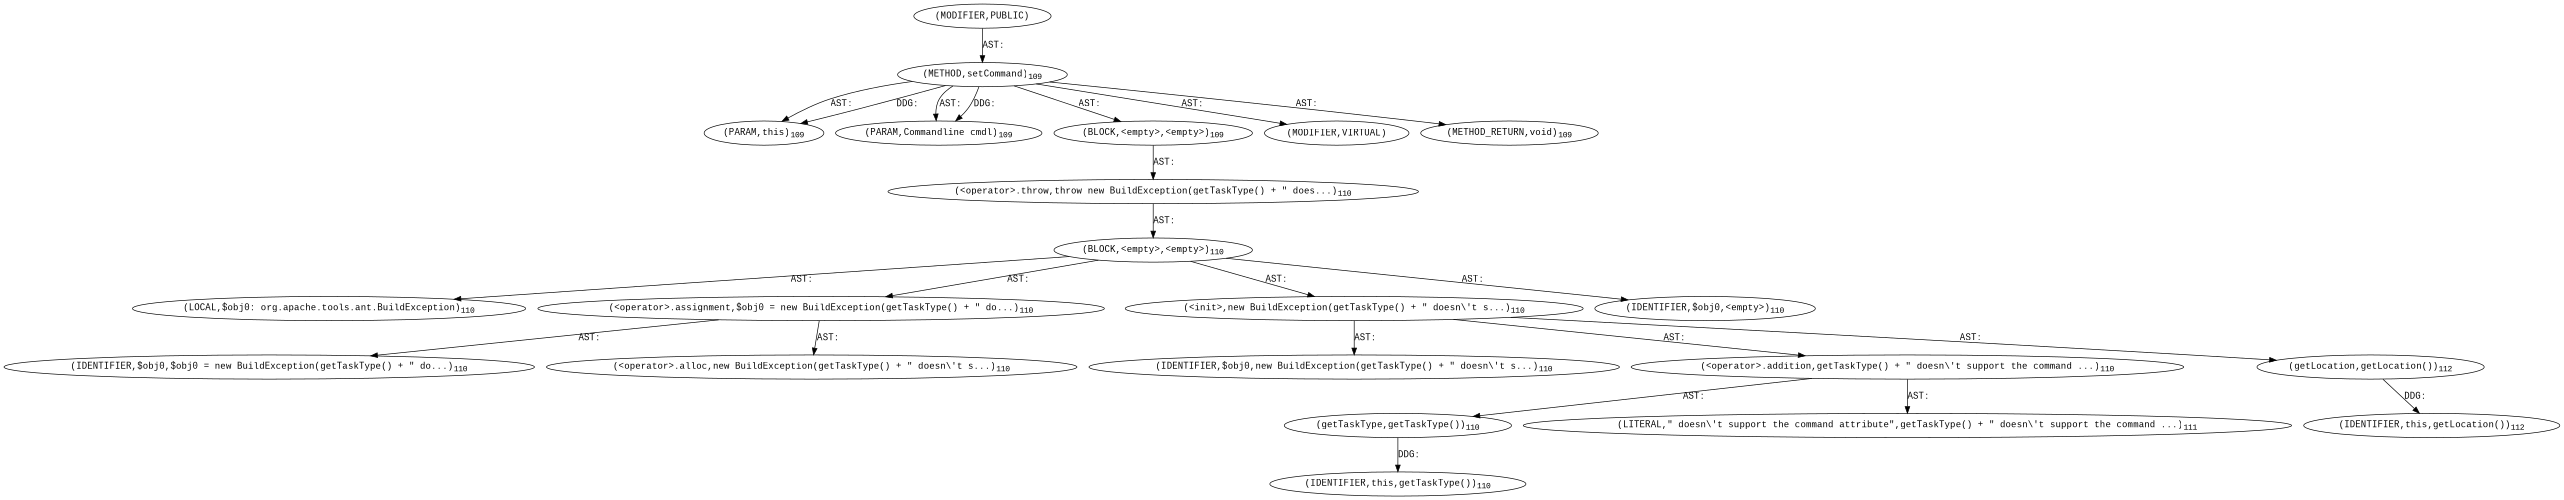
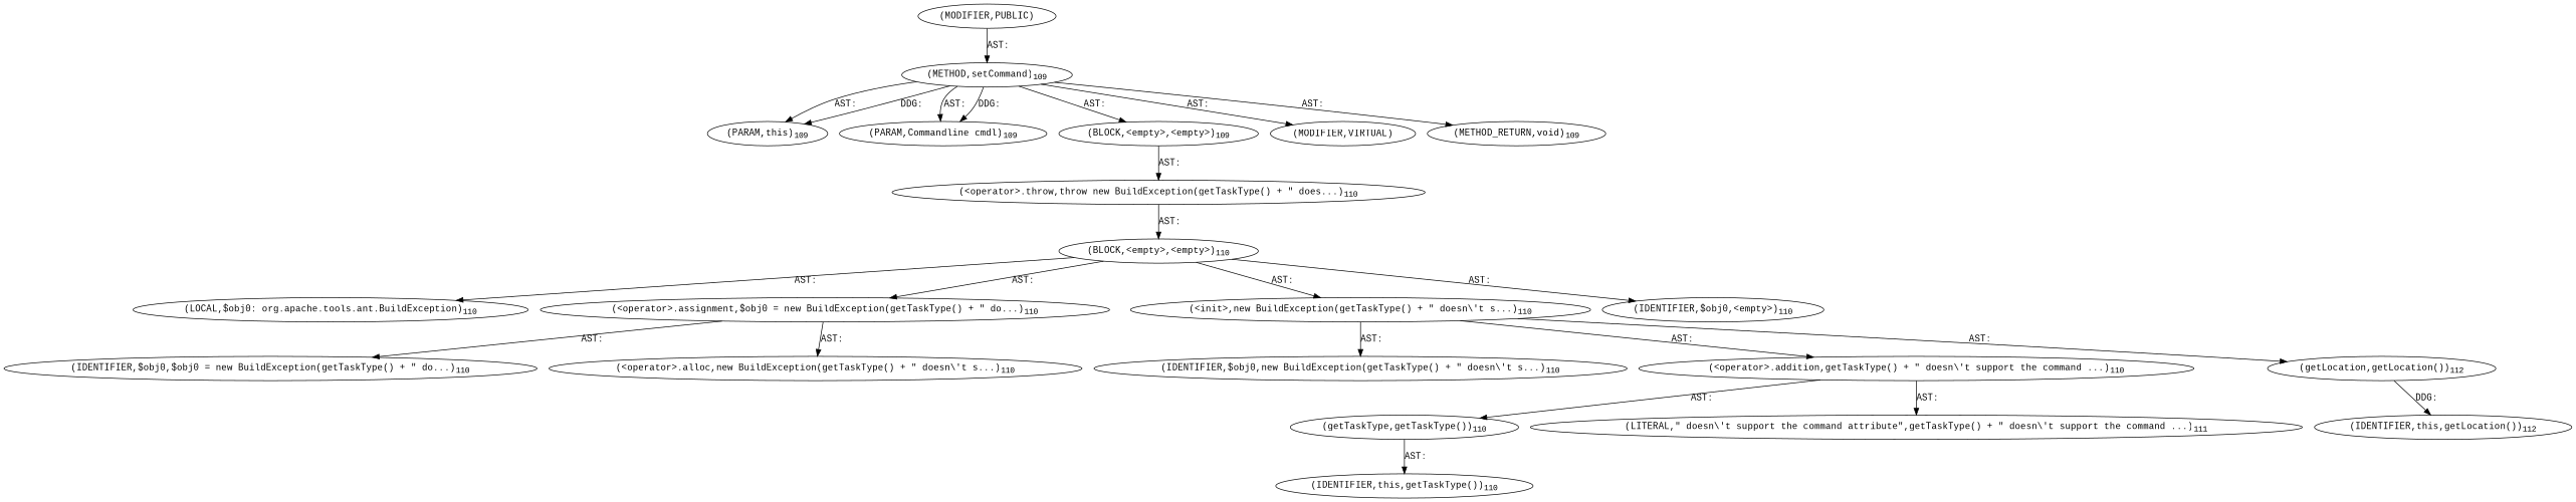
  digraph {
    fontname="Liberation Mono"
    node [fontname="Liberation Mono"]
    edge [fontname="Liberation Mono"]
    n1 [label=<(METHOD,setCommand)<SUB>109</SUB>>]
    n2 [label=<(PARAM,this)<SUB>109</SUB>>]
    n3 [label=<(PARAM,Commandline cmdl)<SUB>109</SUB>>]
    n4 [label=<(BLOCK,&lt;empty&gt;,&lt;empty&gt;)<SUB>109</SUB>>]
    n5 [label=<(MODIFIER,VIRTUAL)>]
    n6 [label=<(METHOD_RETURN,void)<SUB>109</SUB>>]
    n7 [label=<(&lt;operator&gt;.throw,throw new BuildException(getTaskType() + &quot; does...)<SUB>110</SUB>>]
    n8 [label=<(MODIFIER,PUBLIC)>]
    n9 [label=<(BLOCK,&lt;empty&gt;,&lt;empty&gt;)<SUB>110</SUB>>]
    n10 [label=<(LOCAL,$obj0: org.apache.tools.ant.BuildException)<SUB>110</SUB>>]
    n11 [label=<(&lt;operator&gt;.assignment,$obj0 = new BuildException(getTaskType() + &quot; do...)<SUB>110</SUB>>]
    n12 [label=<(&lt;init&gt;,new BuildException(getTaskType() + &quot; doesn\'t s...)<SUB>110</SUB>>]
    n13 [label=<(IDENTIFIER,$obj0,&lt;empty&gt;)<SUB>110</SUB>>]
    n14 [label=<(IDENTIFIER,$obj0,$obj0 = new BuildException(getTaskType() + &quot; do...)<SUB>110</SUB>>]
    n15 [label=<(&lt;operator&gt;.alloc,new BuildException(getTaskType() + &quot; doesn\'t s...)<SUB>110</SUB>>]
    n16 [label=<(IDENTIFIER,$obj0,new BuildException(getTaskType() + &quot; doesn\'t s...)<SUB>110</SUB>>]
    n17 [label=<(&lt;operator&gt;.addition,getTaskType() + &quot; doesn\'t support the command ...)<SUB>110</SUB>>]
    n18 [label=<(getLocation,getLocation())<SUB>112</SUB>>]
    n19 [label=<(getTaskType,getTaskType())<SUB>110</SUB>>]
    n20 [label=<(LITERAL,&quot; doesn\'t support the command attribute&quot;,getTaskType() + &quot; doesn\'t support the command ...)<SUB>111</SUB>>]
    n21 [label=<(IDENTIFIER,this,getLocation())<SUB>112</SUB>>]
    n22 [label=<(IDENTIFIER,this,getTaskType())<SUB>110</SUB>>]
    n1 -> n2 [label="AST: "]
    n1 -> n2 [label="DDG: "]
    n1 -> n3 [label="AST: "]
    n1 -> n3 [label="DDG: "]
    n1 -> n4 [label="AST: "]
    n1 -> n5 [label="AST: "]
    n1 -> n6 [label="AST: "]
    n4 -> n7 [label="AST: "]
    n7 -> n9 [label="AST: "]
    n8 -> n1 [label="AST: "]
    n9 -> n10 [label="AST: "]
    n9 -> n11 [label="AST: "]
    n9 -> n12 [label="AST: "]
    n9 -> n13 [label="AST: "]
    n11 -> n14 [label="AST: "]
    n11 -> n15 [label="AST: "]
    n12 -> n16 [label="AST: "]
    n12 -> n17 [label="AST: "]
    n12 -> n18 [label="AST: "]
    n17 -> n19 [label="AST: "]
    n17 -> n20 [label="AST: "]
    n18 -> n21 [label="DDG: "]
-   n19 -> n22 [label="DDG: "]
+   n19 -> n22 [label="AST: "]
  }
